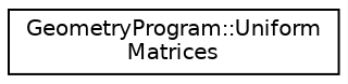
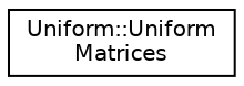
  digraph {
    rankdir=LR
-   n1 [color=black fillcolor=white fontname=Helvetica fontsize=10 height=0.2 label="GeometryProgram::Uniform\lMatrices" shape=record style=filled width=0.4]
+   n1 [color=black fillcolor=white fontname=Helvetica fontsize=10 height=0.2 label="Uniform::Uniform\lMatrices" shape=record style=filled width=0.4]
  }
